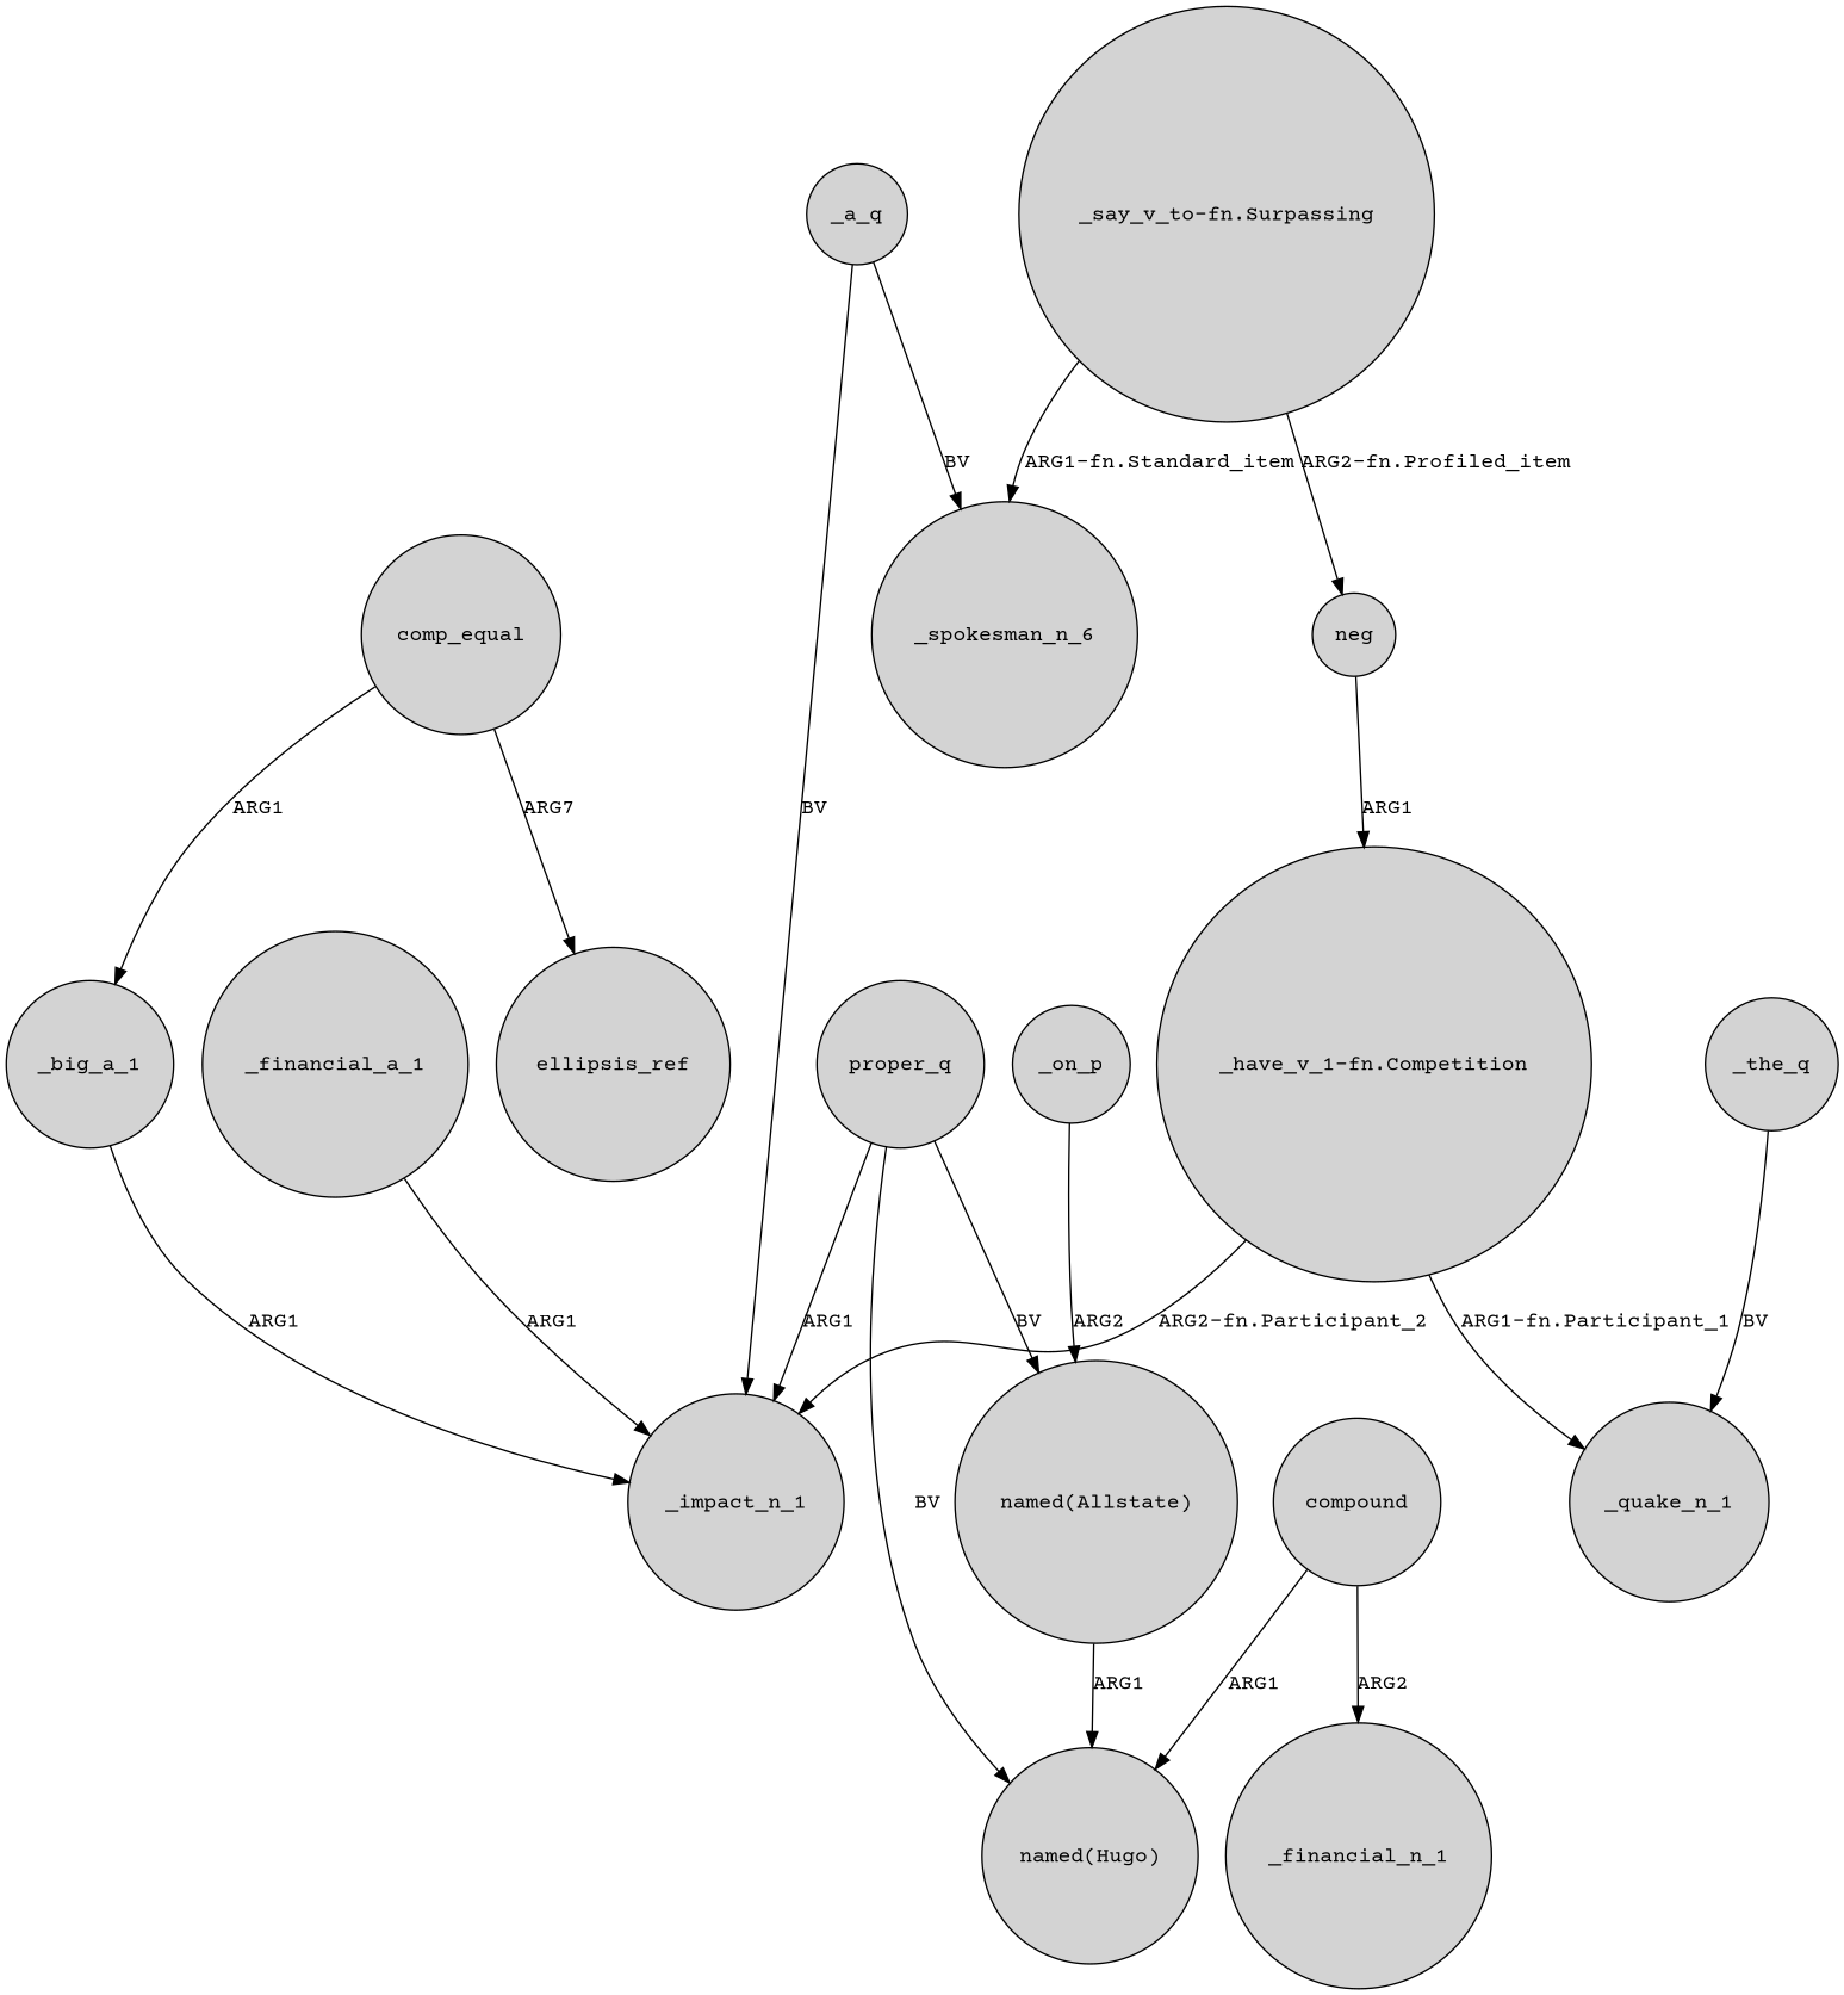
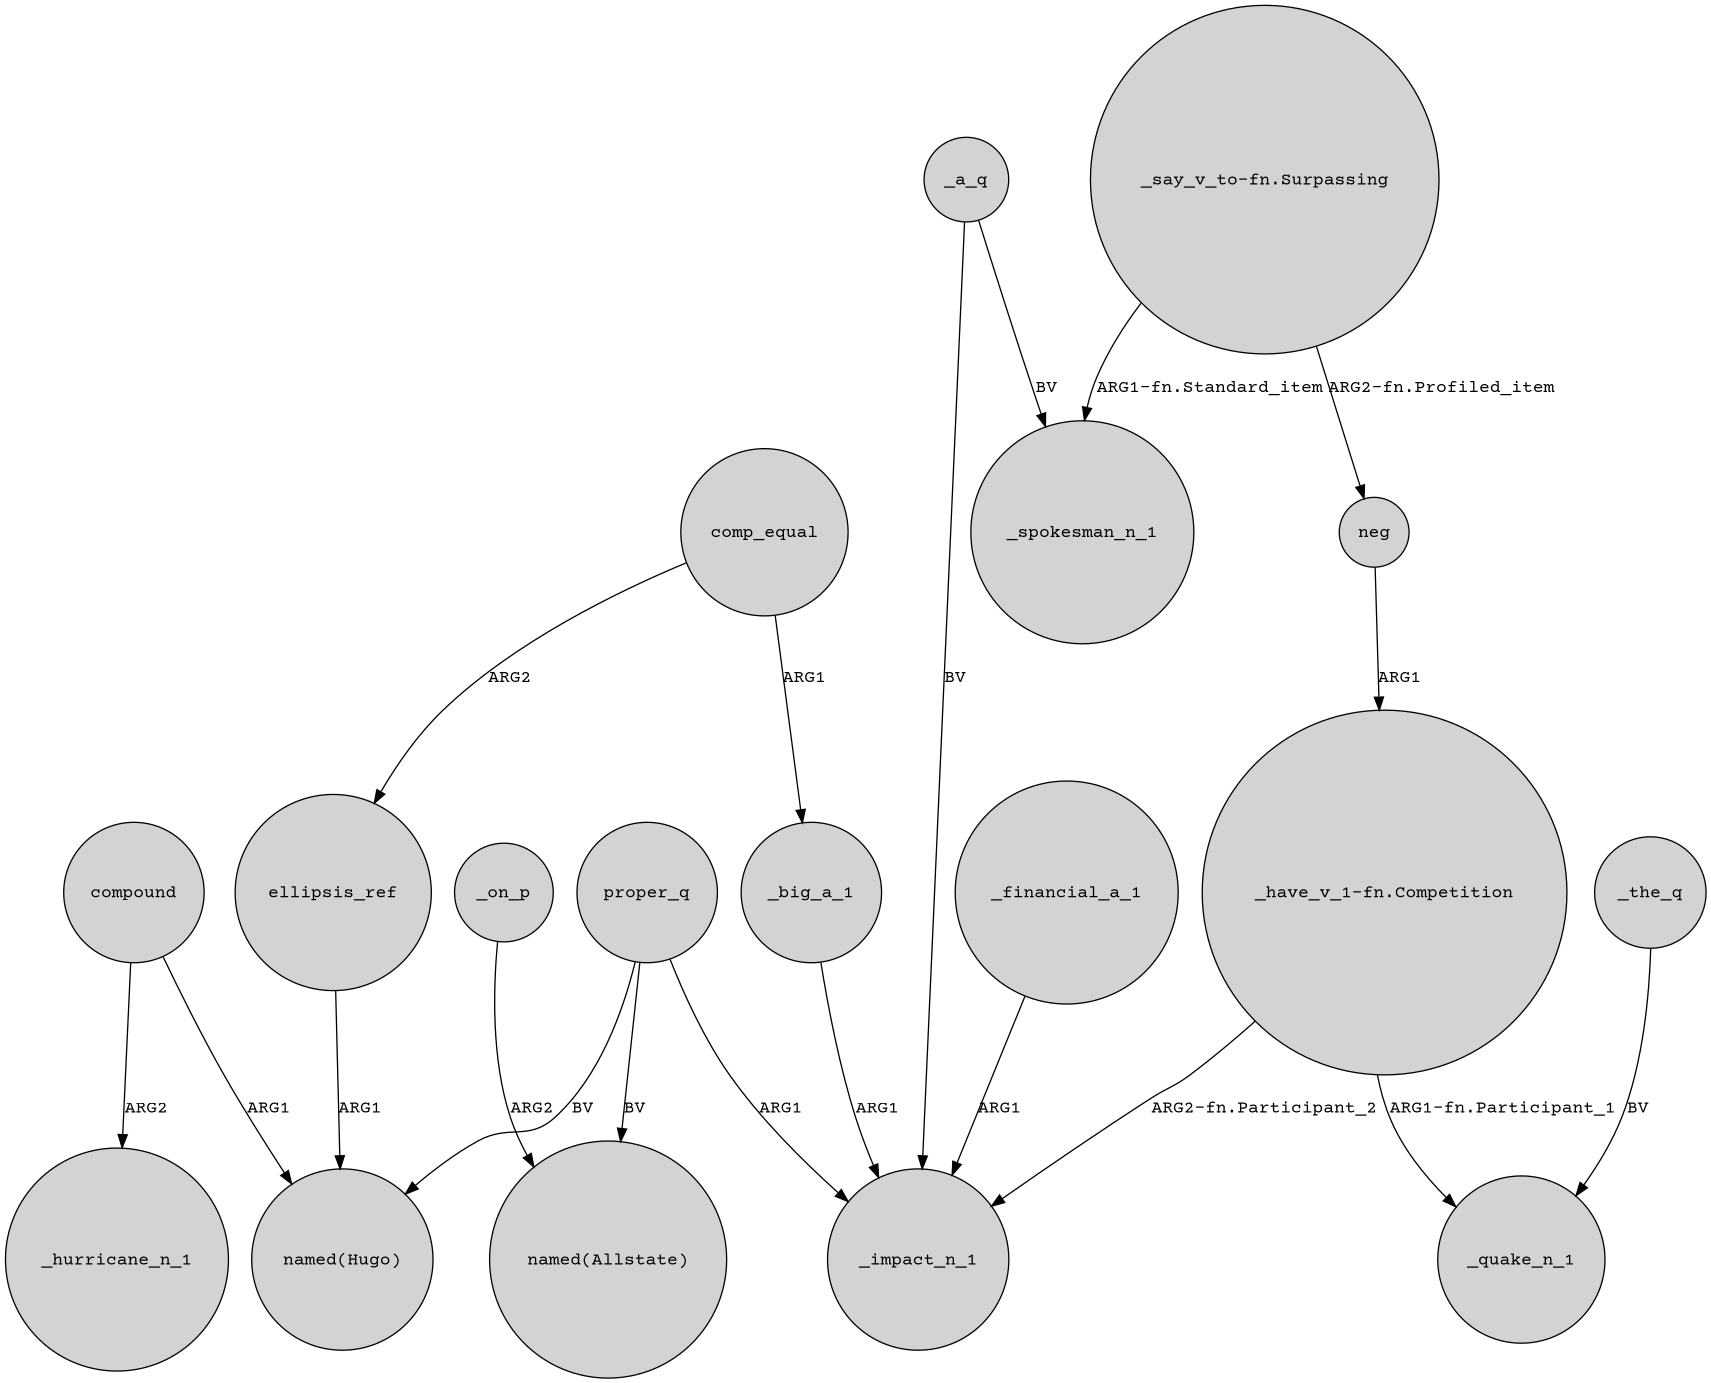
  digraph {
    fontname="Courier Prime"
    node [fontname="Courier Prime" shape=circle style=filled]
    edge [fontname="Courier Prime"]
    comp_equal
    ellipsis_ref
    _big_a_1
    "named(Hugo)"
    _impact_n_1
    proper_q
    "named(Allstate)"
    compound
-   _hurricane_n_1 [label=_financial_n_1]
+   _hurricane_n_1
    _the_q
    _quake_n_1
    _on_p
    "_have_v_1-fn.Competition"
    neg
    _a_q
-   _spokesman_n_1 [label=_spokesman_n_6]
+   _spokesman_n_1
    _financial_a_1
    "_say_v_to-fn.Surpassing"
-   comp_equal -> ellipsis_ref [label=ARG7]
+   comp_equal -> ellipsis_ref [label=ARG2]
    comp_equal -> _big_a_1 [label=ARG1]
-   "named(Allstate)" -> "named(Hugo)" [label=ARG1]
+   ellipsis_ref -> "named(Hugo)" [label=ARG1]
    _big_a_1 -> _impact_n_1 [label=ARG1]
    proper_q -> "named(Hugo)" [label=BV]
    proper_q -> _impact_n_1 [label=ARG1]
    proper_q -> "named(Allstate)" [label=BV]
    compound -> "named(Hugo)" [label=ARG1]
    compound -> _hurricane_n_1 [label=ARG2]
    _the_q -> _quake_n_1 [label=BV]
    _on_p -> "named(Allstate)" [label=ARG2]
    "_have_v_1-fn.Competition" -> _impact_n_1 [label="ARG2-fn.Participant_2"]
    "_have_v_1-fn.Competition" -> _quake_n_1 [label="ARG1-fn.Participant_1"]
    neg -> "_have_v_1-fn.Competition" [label=ARG1]
    _a_q -> _impact_n_1 [label=BV]
    _a_q -> _spokesman_n_1 [label=BV]
    _financial_a_1 -> _impact_n_1 [label=ARG1]
    "_say_v_to-fn.Surpassing" -> neg [label="ARG2-fn.Profiled_item"]
    "_say_v_to-fn.Surpassing" -> _spokesman_n_1 [label="ARG1-fn.Standard_item"]
  }
